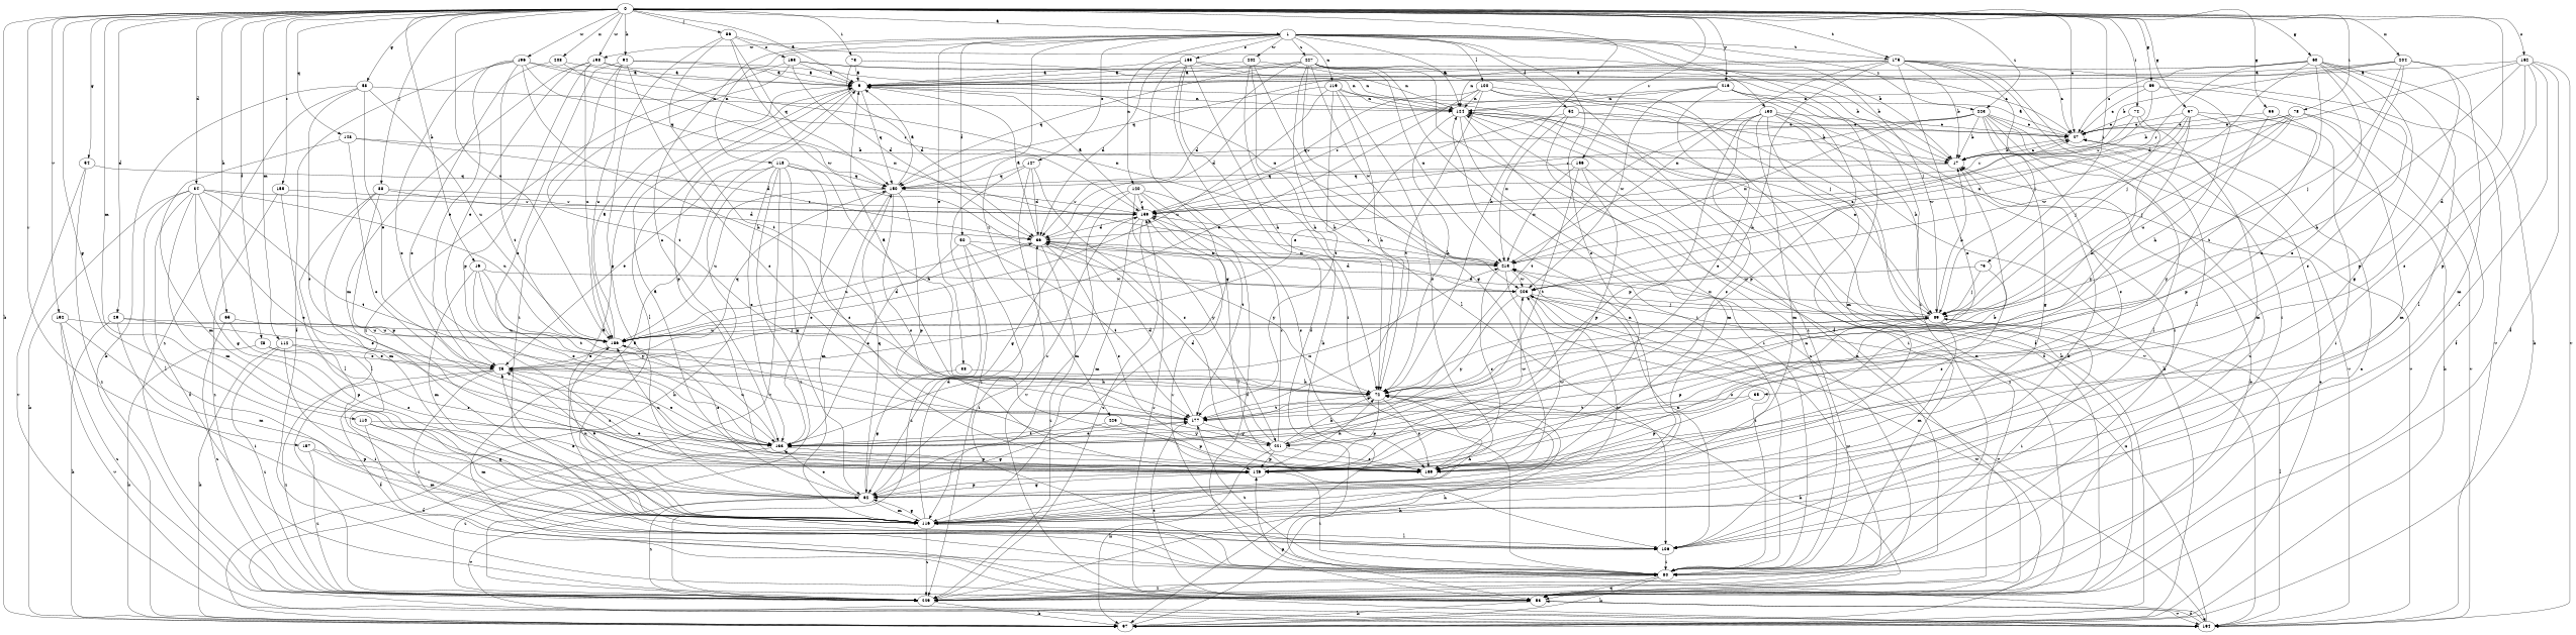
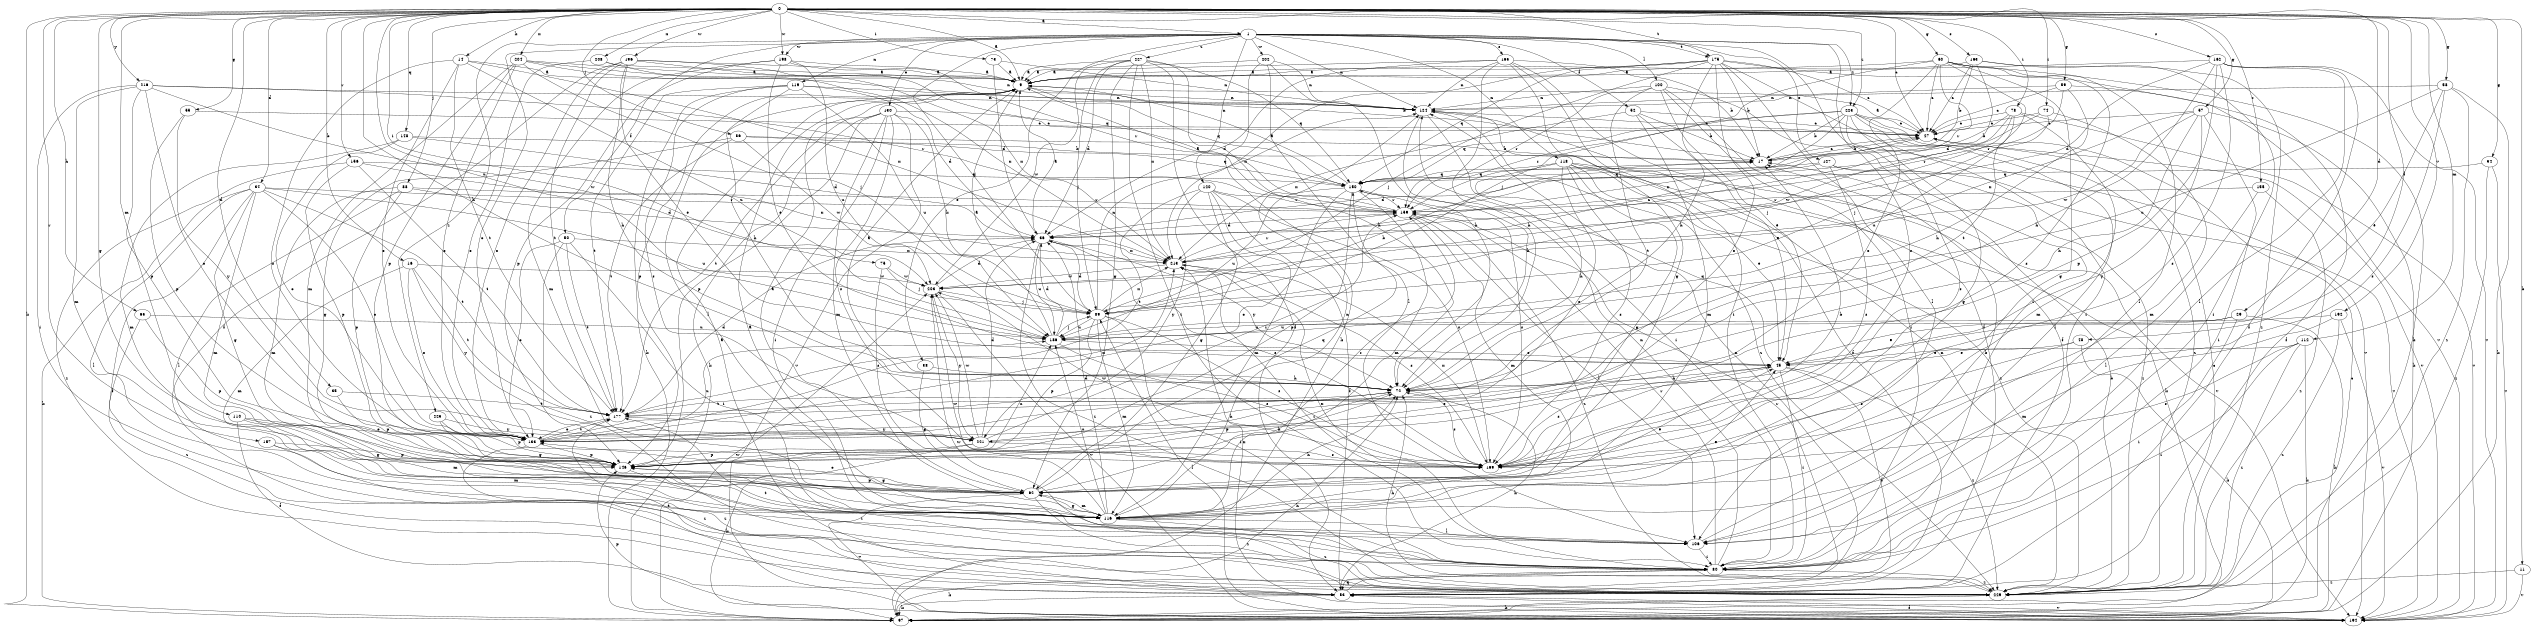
  strict digraph {
    0
    1
    9
+   11
    16
    27
    29
    34
    35
    48
    54
    55
    57
    58
    59
    60
    62
    65
    72
    73
    74
    75
    78
    86
    88
-   94
+   94 [label=14]
    97
    110
    112
    148
    155
    156
    157
    162
    163
    175
    186
    192
    196
    198
    204
    208
    216
    223
    38
    50
    52
    80
    89
    100
    118
    119
    120
    124
    127
    130
    133
    165
    169
    202
    225
    227
    106
    n64 [label=146]
    150
    194
    229
    116
    177
    203
    221
    17
    45
    53
    159
    213
    36
    0 -> 1 [label=a]
    0 -> 9 [label=a]
+   0 -> 11 [label=b]
    0 -> 16 [label=b]
    0 -> 27 [label=c]
    0 -> 29 [label=d]
    0 -> 34 [label=d]
    0 -> 35 [label=d]
    0 -> 48 [label=f]
    0 -> 54 [label=g]
    0 -> 55 [label=g]
    0 -> 57 [label=g]
    0 -> 58 [label=g]
    0 -> 59 [label=g]
    0 -> 60 [label=g]
    0 -> 62 [label=g]
    0 -> 65 [label=h]
    0 -> 72 [label=h]
    0 -> 73 [label=i]
    0 -> 74 [label=i]
    0 -> 75 [label=i]
    0 -> 78 [label=i]
    0 -> 86 [label=j]
    0 -> 88 [label=j]
    0 -> 94 [label=k]
    0 -> 97 [label=k]
    0 -> 110 [label=m]
    0 -> 112 [label=m]
    0 -> 148 [label=q]
    0 -> 155 [label=r]
    0 -> 156 [label=r]
    0 -> 157 [label=r]
    0 -> 162 [label=s]
-   86 -> 163 [label=s]
+   0 -> 163 [label=s]
    0 -> 175 [label=t]
    0 -> 186 [label=u]
    0 -> 192 [label=v]
    0 -> 196 [label=w]
    0 -> 198 [label=w]
    0 -> 204 [label=x]
    0 -> 208 [label=x]
    0 -> 216 [label=y]
    0 -> 223 [label=z]
    1 -> 175 [label=t]
    1 -> 198 [label=w]
    1 -> 223 [label=z]
    1 -> 38 [label=e]
    1 -> 50 [label=f]
    1 -> 52 [label=f]
    1 -> 80 [label=i]
    1 -> 89 [label=j]
    1 -> 100 [label=l]
    1 -> 118 [label=n]
    1 -> 119 [label=n]
    1 -> 120 [label=n]
    1 -> 124 [label=n]
    1 -> 127 [label=o]
    1 -> 130 [label=o]
    1 -> 133 [label=o]
    1 -> 165 [label=s]
    1 -> 169 [label=s]
    1 -> 202 [label=w]
    1 -> 225 [label=z]
    1 -> 227 [label=z]
    9 -> 124 [label=n]
    9 -> 106 [label=l]
    9 -> n64 [label=p]
    9 -> 150 [label=q]
+   11 -> 194 [label=v]
+   11 -> 229 [label=z]
    16 -> 133 [label=o]
    16 -> 116 [label=m]
    16 -> 177 [label=t]
    16 -> 203 [label=w]
    16 -> 221 [label=y]
    27 -> 9 [label=a]
    27 -> 17 [label=b]
    29 -> 97 [label=k]
    29 -> 186 [label=u]
    29 -> 80 [label=i]
    29 -> 45 [label=e]
    34 -> 62 [label=g]
    34 -> 97 [label=k]
    34 -> 186 [label=u]
    34 -> 133 [label=o]
    34 -> 106 [label=l]
    34 -> 116 [label=m]
    34 -> 177 [label=t]
    34 -> 53 [label=f]
    34 -> 159 [label=r]
    35 -> n64 [label=p]
    35 -> 177 [label=t]
    48 -> 97 [label=k]
    48 -> 169 [label=s]
    48 -> 45 [label=e]
    54 -> 150 [label=q]
    54 -> 194 [label=v]
    54 -> 229 [label=z]
    55 -> 27 [label=c]
    55 -> n64 [label=p]
    55 -> 221 [label=y]
    57 -> 27 [label=c]
    57 -> 72 [label=h]
    57 -> 97 [label=k]
    57 -> 80 [label=i]
    57 -> 203 [label=w]
    57 -> 221 [label=y]
    57 -> 213 [label=x]
    58 -> 97 [label=k]
    58 -> 186 [label=u]
    58 -> 124 [label=n]
    58 -> 169 [label=s]
    58 -> 229 [label=z]
    58 -> 45 [label=e]
    59 -> 27 [label=c]
    59 -> 72 [label=h]
    59 -> 124 [label=n]
    59 -> 53 [label=f]
    59 -> 159 [label=r]
    60 -> 9 [label=a]
    60 -> 27 [label=c]
    60 -> 62 [label=g]
    60 -> 97 [label=k]
    60 -> 89 [label=j]
    60 -> 133 [label=o]
    60 -> 169 [label=s]
    60 -> 106 [label=l]
    60 -> 177 [label=t]
    60 -> 159 [label=r]
    62 -> 9 [label=a]
    62 -> 133 [label=o]
    62 -> n64 [label=p]
    62 -> 150 [label=q]
    62 -> 194 [label=v]
    62 -> 229 [label=z]
    62 -> 116 [label=m]
    62 -> 45 [label=e]
    62 -> 159 [label=r]
    65 -> 186 [label=u]
    65 -> n64 [label=p]
    65 -> 229 [label=z]
    72 -> 9 [label=a]
    72 -> 169 [label=s]
    72 -> n64 [label=p]
    72 -> 177 [label=t]
    73 -> 9 [label=a]
    73 -> 124 [label=n]
    73 -> 36 [label=d]
    74 -> 27 [label=c]
    74 -> 89 [label=j]
    74 -> 116 [label=m]
    74 -> 159 [label=r]
    75 -> 89 [label=j]
    75 -> 169 [label=s]
    75 -> 203 [label=w]
    78 -> 27 [label=c]
    78 -> 186 [label=u]
    78 -> 89 [label=j]
    78 -> 194 [label=v]
    78 -> 116 [label=m]
    78 -> 203 [label=w]
    78 -> 17 [label=b]
    86 -> 62 [label=g]
    86 -> 150 [label=q]
    86 -> 177 [label=t]
    86 -> 203 [label=w]
    86 -> 17 [label=b]
    88 -> 106 [label=l]
    88 -> n64 [label=p]
    88 -> 116 [label=m]
    88 -> 159 [label=r]
    88 -> 36 [label=d]
    94 -> 9 [label=a]
    94 -> 186 [label=u]
    94 -> 133 [label=o]
    94 -> 169 [label=s]
    94 -> 177 [label=t]
    94 -> 213 [label=x]
    97 -> 27 [label=c]
    97 -> 72 [label=h]
    97 -> 203 [label=w]
    110 -> 62 [label=g]
    110 -> 133 [label=o]
    110 -> 116 [label=m]
    110 -> 53 [label=f]
    112 -> 97 [label=k]
    112 -> 80 [label=i]
    112 -> 169 [label=s]
    112 -> 229 [label=z]
    112 -> 45 [label=e]
    148 -> 133 [label=o]
    148 -> 116 [label=m]
    148 -> 17 [label=b]
    148 -> 36 [label=d]
    155 -> 106 [label=l]
    155 -> 229 [label=z]
    155 -> 159 [label=r]
    156 -> n64 [label=p]
    156 -> 150 [label=q]
    156 -> 229 [label=z]
    156 -> 177 [label=t]
    156 -> 213 [label=x]
    157 -> n64 [label=p]
    157 -> 229 [label=z]
    157 -> 116 [label=m]
    162 -> 9 [label=a]
    162 -> 72 [label=h]
    162 -> 169 [label=s]
    162 -> 106 [label=l]
    162 -> n64 [label=p]
    162 -> 194 [label=v]
    162 -> 53 [label=f]
    162 -> 36 [label=d]
    163 -> 9 [label=a]
    163 -> 27 [label=c]
    163 -> 80 [label=i]
    163 -> 229 [label=z]
    163 -> 17 [label=b]
    163 -> 36 [label=d]
    175 -> 9 [label=a]
    175 -> 27 [label=c]
    175 -> 72 [label=h]
    175 -> 80 [label=i]
    175 -> 89 [label=j]
    175 -> 133 [label=o]
    175 -> 106 [label=l]
    175 -> 150 [label=q]
    175 -> 194 [label=v]
    175 -> 17 [label=b]
    175 -> 213 [label=x]
    186 -> 9 [label=a]
    186 -> 89 [label=j]
    186 -> 169 [label=s]
    186 -> 45 [label=e]
    186 -> 36 [label=d]
    192 -> 186 [label=u]
    192 -> 194 [label=v]
    192 -> 229 [label=z]
    192 -> 116 [label=m]
    196 -> 9 [label=a]
    196 -> 72 [label=h]
    196 -> 133 [label=o]
    196 -> 150 [label=q]
    196 -> 177 [label=t]
    196 -> 45 [label=e]
    196 -> 53 [label=f]
    196 -> 213 [label=x]
    198 -> 9 [label=a]
    198 -> 186 [label=u]
    198 -> n64 [label=p]
    198 -> 116 [label=m]
    198 -> 45 [label=e]
    198 -> 159 [label=r]
    204 -> 9 [label=a]
    204 -> 89 [label=j]
    204 -> 124 [label=n]
    204 -> 133 [label=o]
    204 -> n64 [label=p]
    204 -> 116 [label=m]
    204 -> 17 [label=b]
    208 -> 9 [label=a]
    208 -> 133 [label=o]
    208 -> 213 [label=x]
    216 -> 80 [label=i]
    216 -> 124 [label=n]
    216 -> 133 [label=o]
    216 -> n64 [label=p]
    216 -> 116 [label=m]
    216 -> 203 [label=w]
    216 -> 159 [label=r]
    223 -> 27 [label=c]
    223 -> 62 [label=g]
    223 -> 169 [label=s]
    223 -> 106 [label=l]
    223 -> 150 [label=q]
    223 -> 194 [label=v]
    223 -> 229 [label=z]
    223 -> 17 [label=b]
    223 -> 159 [label=r]
    223 -> 213 [label=x]
    38 -> 62 [label=g]
    38 -> 72 [label=h]
    50 -> 80 [label=i]
    50 -> 133 [label=o]
    50 -> 229 [label=z]
    50 -> 177 [label=t]
    50 -> 213 [label=x]
    52 -> 27 [label=c]
    52 -> 116 [label=m]
    52 -> 17 [label=b]
    52 -> 45 [label=e]
    52 -> 213 [label=x]
    80 -> 9 [label=a]
    80 -> 97 [label=k]
    80 -> 124 [label=n]
    80 -> 229 [label=z]
    80 -> 177 [label=t]
    80 -> 53 [label=q]
    80 -> 159 [label=r]
    89 -> 186 [label=u]
    89 -> 80 [label=i]
    89 -> 124 [label=n]
    89 -> 169 [label=s]
    89 -> n64 [label=p]
    89 -> 116 [label=m]
    89 -> 17 [label=b]
    89 -> 213 [label=x]
    89 -> 36 [label=d]
    100 -> 80 [label=i]
    100 -> 124 [label=n]
    100 -> 194 [label=v]
    100 -> 177 [label=t]
    100 -> 45 [label=e]
    100 -> 53 [label=f]
    100 -> 159 [label=r]
    118 -> 62 [label=g]
    118 -> 72 [label=h]
    118 -> 97 [label=k]
    118 -> 133 [label=o]
    118 -> 169 [label=s]
    118 -> 150 [label=q]
    118 -> 194 [label=v]
    118 -> 229 [label=z]
    118 -> 45 [label=e]
    119 -> 72 [label=h]
    119 -> 97 [label=k]
    119 -> 186 [label=u]
    119 -> 124 [label=n]
    119 -> 169 [label=s]
    119 -> 177 [label=t]
    119 -> 36 [label=d]
    120 -> 62 [label=g]
    120 -> 169 [label=s]
    120 -> 116 [label=m]
    120 -> 177 [label=t]
    120 -> 221 [label=y]
    120 -> 53 [label=f]
    120 -> 159 [label=r]
    124 -> 27 [label=c]
    124 -> 72 [label=h]
    124 -> 80 [label=i]
    124 -> 229 [label=z]
    124 -> 53 [label=f]
    127 -> 169 [label=s]
    127 -> 150 [label=q]
    127 -> 194 [label=v]
    127 -> 229 [label=z]
    127 -> 36 [label=d]
    130 -> 27 [label=c]
    130 -> 97 [label=k]
    130 -> 80 [label=i]
    130 -> 89 [label=k]
    130 -> 169 [label=s]
    130 -> n64 [label=p]
    130 -> 194 [label=v]
    130 -> 116 [label=m]
    130 -> 177 [label=t]
    133 -> 186 [label=u]
    133 -> n64 [label=p]
    133 -> 229 [label=z]
    133 -> 177 [label=t]
    133 -> 45 [label=e]
    133 -> 213 [label=x]
    165 -> 9 [label=a]
    165 -> 62 [label=g]
    165 -> 72 [label=h]
    165 -> 80 [label=i]
    165 -> 124 [label=n]
    165 -> 17 [label=b]
    165 -> 53 [label=f]
    165 -> 36 [label=d]
    169 -> 203 [label=w]
    169 -> 17 [label=b]
+   169 -> 213 [label=x]
    202 -> 9 [label=a]
    202 -> 72 [label=h]
    202 -> 97 [label=k]
    202 -> 124 [label=n]
    202 -> 106 [label=l]
    225 -> 62 [label=g]
    225 -> n64 [label=p]
    225 -> 221 [label=y]
    227 -> 9 [label=a]
    227 -> 62 [label=g]
    227 -> 72 [label=h]
    227 -> 80 [label=i]
    227 -> 89 [label=j]
    227 -> 150 [label=q]
    227 -> 203 [label=w]
    227 -> 53 [label=f]
    227 -> 213 [label=x]
    227 -> 36 [label=d]
    106 -> 80 [label=i]
    106 -> 17 [label=b]
    106 -> 213 [label=x]
    n64 -> 62 [label=g]
    n64 -> 72 [label=h]
    n64 -> 186 [label=u]
    n64 -> 80 [label=i]
    150 -> 9 [label=a]
    150 -> 186 [label=u]
    150 -> 133 [label=o]
    150 -> 169 [label=s]
    150 -> n64 [label=p]
    150 -> 116 [label=m]
    150 -> 159 [label=r]
    194 -> 89 [label=l]
    194 -> n64 [label=p]
    194 -> 53 [label=f]
    194 -> 213 [label=x]
    229 -> 27 [label=c]
    229 -> 72 [label=h]
    229 -> 97 [label=k]
    229 -> 124 [label=n]
    229 -> 203 [label=w]
    229 -> 17 [label=b]
    116 -> 62 [label=g]
    116 -> 72 [label=h]
    116 -> 186 [label=u]
    116 -> 124 [label=n]
    116 -> 106 [label=l]
    116 -> 229 [label=z]
-   203 -> 116 [label=w]
+   116 -> 203 [label=w]
    116 -> 45 [label=e]
    116 -> 36 [label=d]
    177 -> 133 [label=o]
    177 -> 221 [label=y]
    177 -> 36 [label=d]
    203 -> 89 [label=j]
    203 -> 194 [label=v]
    203 -> 221 [label=y]
    203 -> 36 [label=d]
    221 -> 72 [label=h]
    221 -> 97 [label=k]
    221 -> 169 [label=s]
    221 -> n64 [label=p]
    221 -> 203 [label=w]
    221 -> 159 [label=r]
    221 -> 36 [label=d]
    17 -> 27 [label=c]
    17 -> 150 [label=q]
    45 -> 72 [label=h]
    45 -> 80 [label=i]
    45 -> 169 [label=s]
    45 -> 150 [label=q]
    45 -> 229 [label=z]
    45 -> 53 [label=f]
    53 -> 9 [label=a]
    53 -> 72 [label=h]
    53 -> 97 [label=k]
    53 -> 124 [label=n]
    53 -> 194 [label=v]
    53 -> 177 [label=t]
    53 -> 159 [label=r]
    159 -> 9 [label=a]
    159 -> 106 [label=l]
    159 -> 229 [label=z]
    159 -> 116 [label=m]
    159 -> 36 [label=d]
    213 -> 27 [label=c]
    213 -> 80 [label=i]
    213 -> 169 [label=s]
    213 -> 203 [label=w]
    213 -> 159 [label=r]
    36 -> 9 [label=a]
    36 -> 72 [label=y]
    36 -> 186 [label=u]
    36 -> 169 [label=s]
    36 -> 229 [label=z]
    36 -> 213 [label=x]
  }
